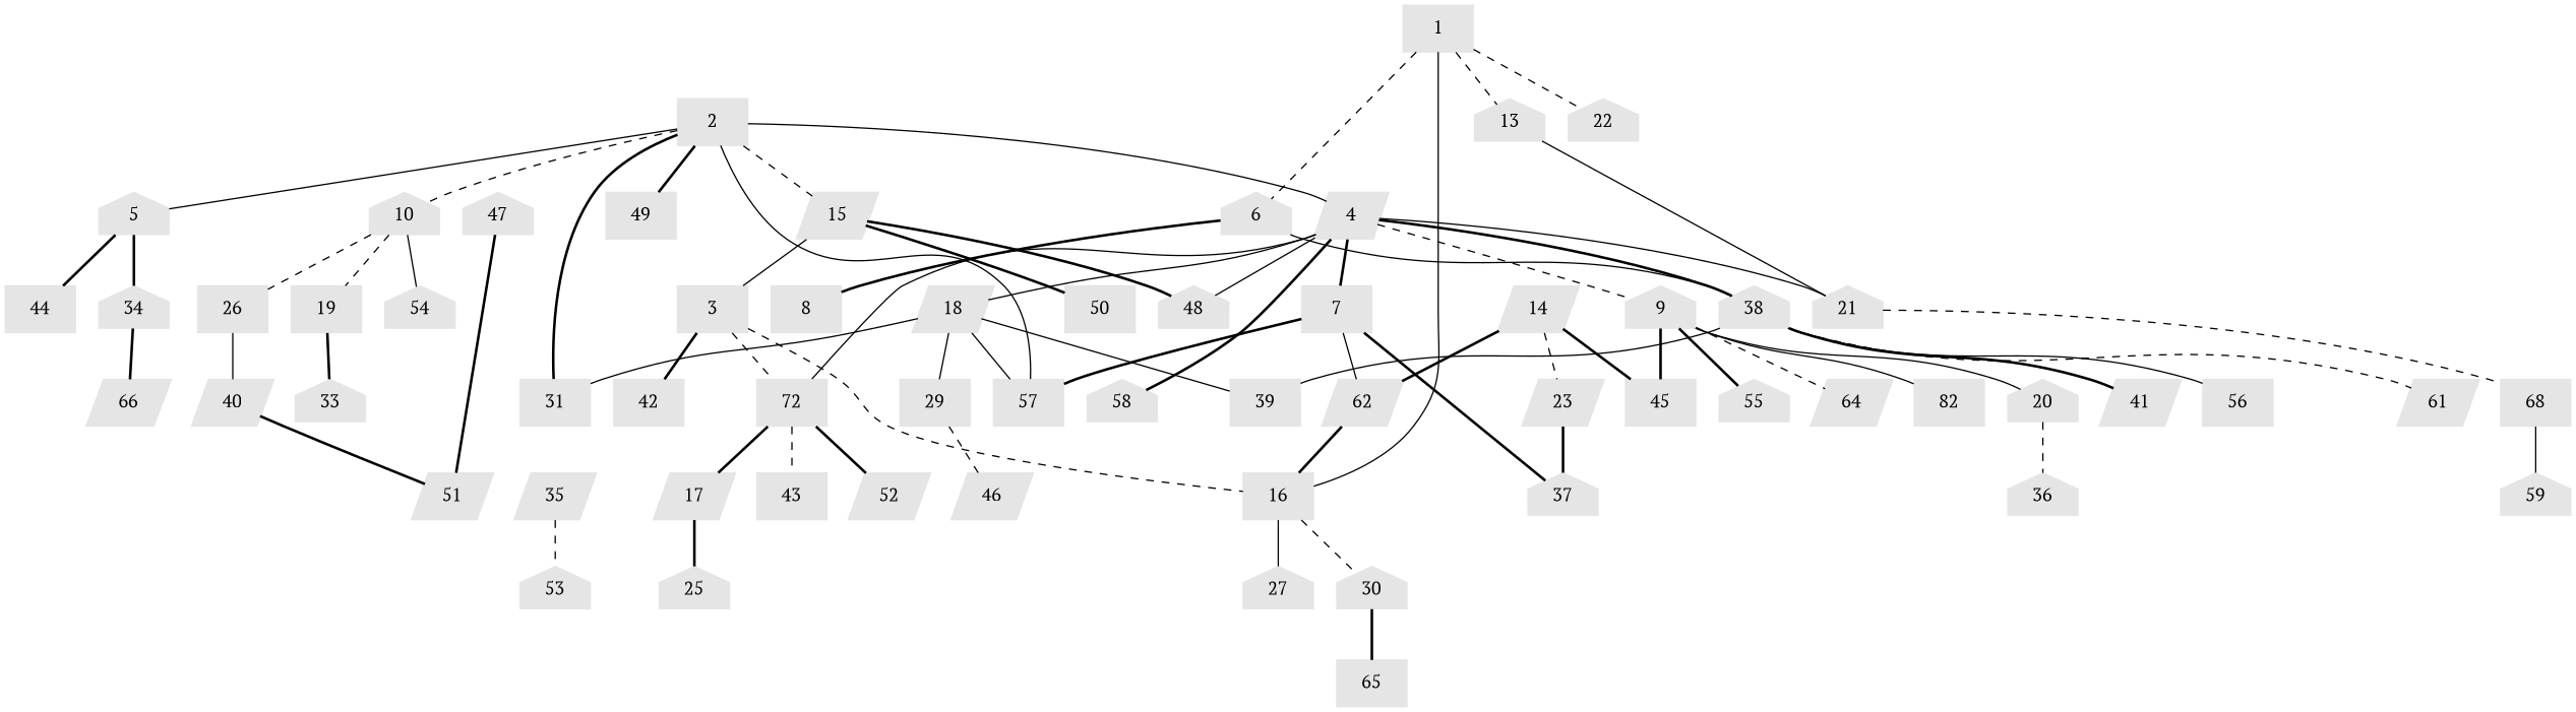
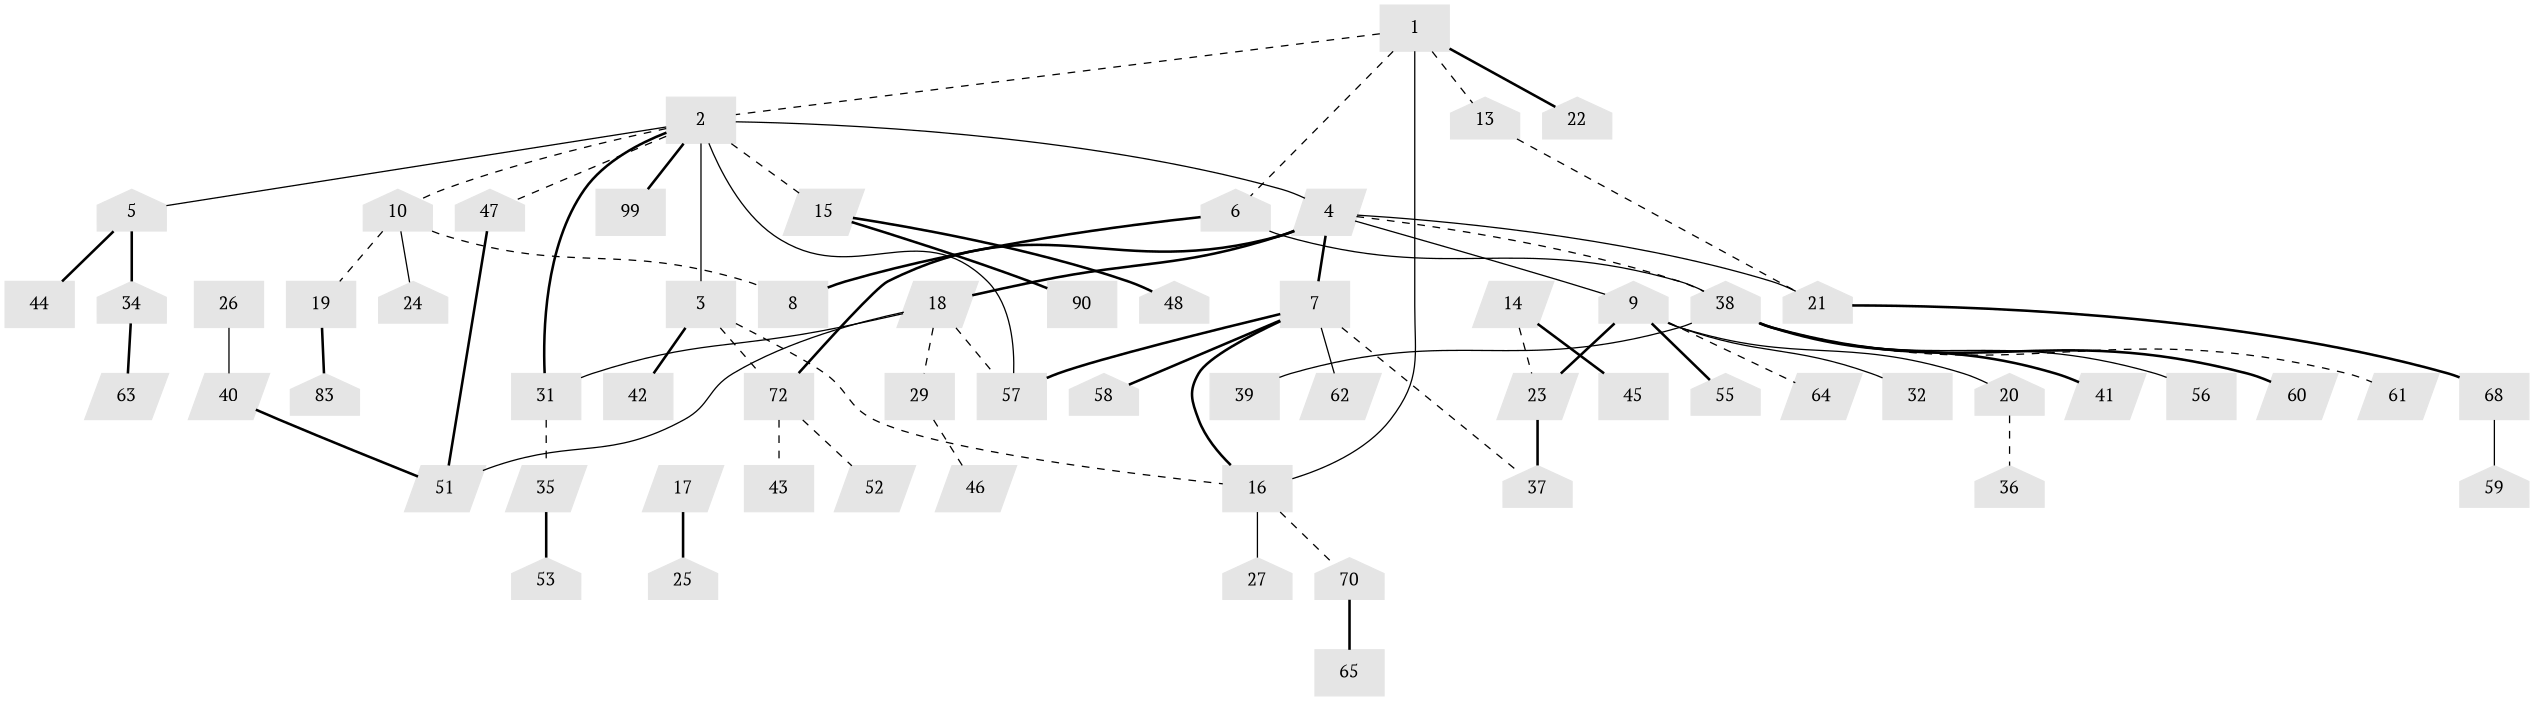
  graph {
    fontname="PT Serif"
    node [color=gray90 fontname="PT Serif" shape=box style=filled]
    edge [fontname="PT Serif" style=bold weight=1.0]
    1
    2
    6 [shape=house]
    13 [shape=house]
    16
    22 [shape=house]
    3
    4 [shape=parallelogram]
    5 [shape=house]
    10 [shape=house]
    15 [shape=parallelogram]
    31
    47 [shape=house]
-   49
+   49 [label=99]
    57
    38 [shape=house]
    8
    21 [shape=house]
    27 [shape=house]
-   30 [shape=house]
+   30 [shape=house label=70]
    n21 [label=72]
    42
    7
    9 [shape=house]
    18 [shape=parallelogram]
    48 [shape=house]
    58 [shape=house]
    34 [shape=house]
    44
    37 [shape=house]
    62 [shape=parallelogram]
    19
-   24 [shape=house label=54]
+   24 [shape=house]
    26
-   50
+   50 [label=90]
    35 [shape=parallelogram]
    51 [shape=parallelogram]
    17 [shape=parallelogram]
    43
    52 [shape=parallelogram]
    20 [shape=house]
    23 [shape=parallelogram]
-   32 [label=82]
+   32
    55 [shape=house]
    64 [shape=parallelogram]
    14 [shape=parallelogram]
    45
    29
    n49 [label=68]
    39
    41 [shape=parallelogram]
    56
+   60 [shape=parallelogram]
    61 [shape=parallelogram]
-   63 [shape=parallelogram label=66]
+   63 [shape=parallelogram]
    36 [shape=house]
-   33 [shape=house]
+   33 [shape=house label=83]
    40 [shape=parallelogram]
    25 [shape=house]
    65
    46 [shape=parallelogram]
    59 [shape=house]
    53 [shape=house]
+   1 -- 2 [style=dashed]
    1 -- 6 [style=dashed]
    1 -- 13 [style=dashed]
    1 -- 16 [style=solid]
-   1 -- 22 [style=dashed]
-   15 -- 3 [style=solid weight=13.0]
+   1 -- 22
+   2 -- 3 [style=solid weight=13.0]
    2 -- 4 [style=solid]
    2 -- 5 [style=solid]
    2 -- 10 [style=dashed]
    2 -- 15 [style=dashed]
    2 -- 31
+   2 -- 47 [style=dashed]
    2 -- 49
    2 -- 57 [style=solid]
    6 -- 38 [style=solid]
    6 -- 8
-   13 -- 21 [style=solid]
+   13 -- 21 [style=dashed]
    16 -- 27 [style=solid weight=2.0]
    16 -- 30 [style=dashed]
    3 -- 16 [style=dashed]
    3 -- n21 [style=dashed]
    3 -- 42
-   4 -- 38
+   4 -- 38 [style=dashed]
    4 -- 21 [style=solid weight=3.0]
-   4 -- n21 [style=solid]
+   4 -- n21
    4 -- 7
-   4 -- 9 [style=dashed]
-   4 -- 18 [style=solid]
-   4 -- 48 [style=solid]
-   4 -- 58
+   4 -- 9 [style=solid]
+   4 -- 18
+   7 -- 58
    5 -- 34
    5 -- 44
    10 -- 19 [style=dashed]
    10 -- 24 [style=solid]
-   10 -- 26 [style=dashed]
+   10 -- 8 [style=dashed]
    15 -- 48
    15 -- 50
+   31 -- 35 [style=dashed weight=2.0]
    47 -- 51
    38 -- 39 [style=solid]
    38 -- 41
    38 -- 56 [style=solid]
+   38 -- 60
    38 -- 61 [style=dashed]
-   21 -- n49 [style=dashed]
+   21 -- n49
    30 -- 65 [weight=2.0]
-   n21 -- 17
    n21 -- 43 [style=dashed weight=2.0]
-   n21 -- 52
-   62 -- 16
+   n21 -- 52 [style=dashed]
+   7 -- 16
    7 -- 57 [weight=2.0]
-   7 -- 37
+   7 -- 37 [style=dashed]
    7 -- 62 [style=solid]
    9 -- 20 [style=solid]
-   9 -- 45
+   9 -- 23
    9 -- 32 [style=solid]
    9 -- 55
    9 -- 64 [style=dashed]
    18 -- 31 [style=solid]
-   18 -- 57 [style=solid]
-   18 -- 39 [style=solid]
-   18 -- 29 [style=solid]
+   18 -- 57 [style=dashed]
+   18 -- 51 [style=solid]
+   18 -- 29 [style=dashed]
    34 -- 63
    19 -- 33 [weight=2.0]
    26 -- 40 [style=solid weight=3.0]
-   35 -- 53 [style=dashed]
+   35 -- 53
    17 -- 25
    20 -- 36 [style=dashed]
    23 -- 37 [weight=2.0]
-   14 -- 62 [weight=2.0]
    14 -- 23 [style=dashed]
    14 -- 45
    29 -- 46 [style=dashed]
    n49 -- 59 [style=solid]
    40 -- 51
  }
